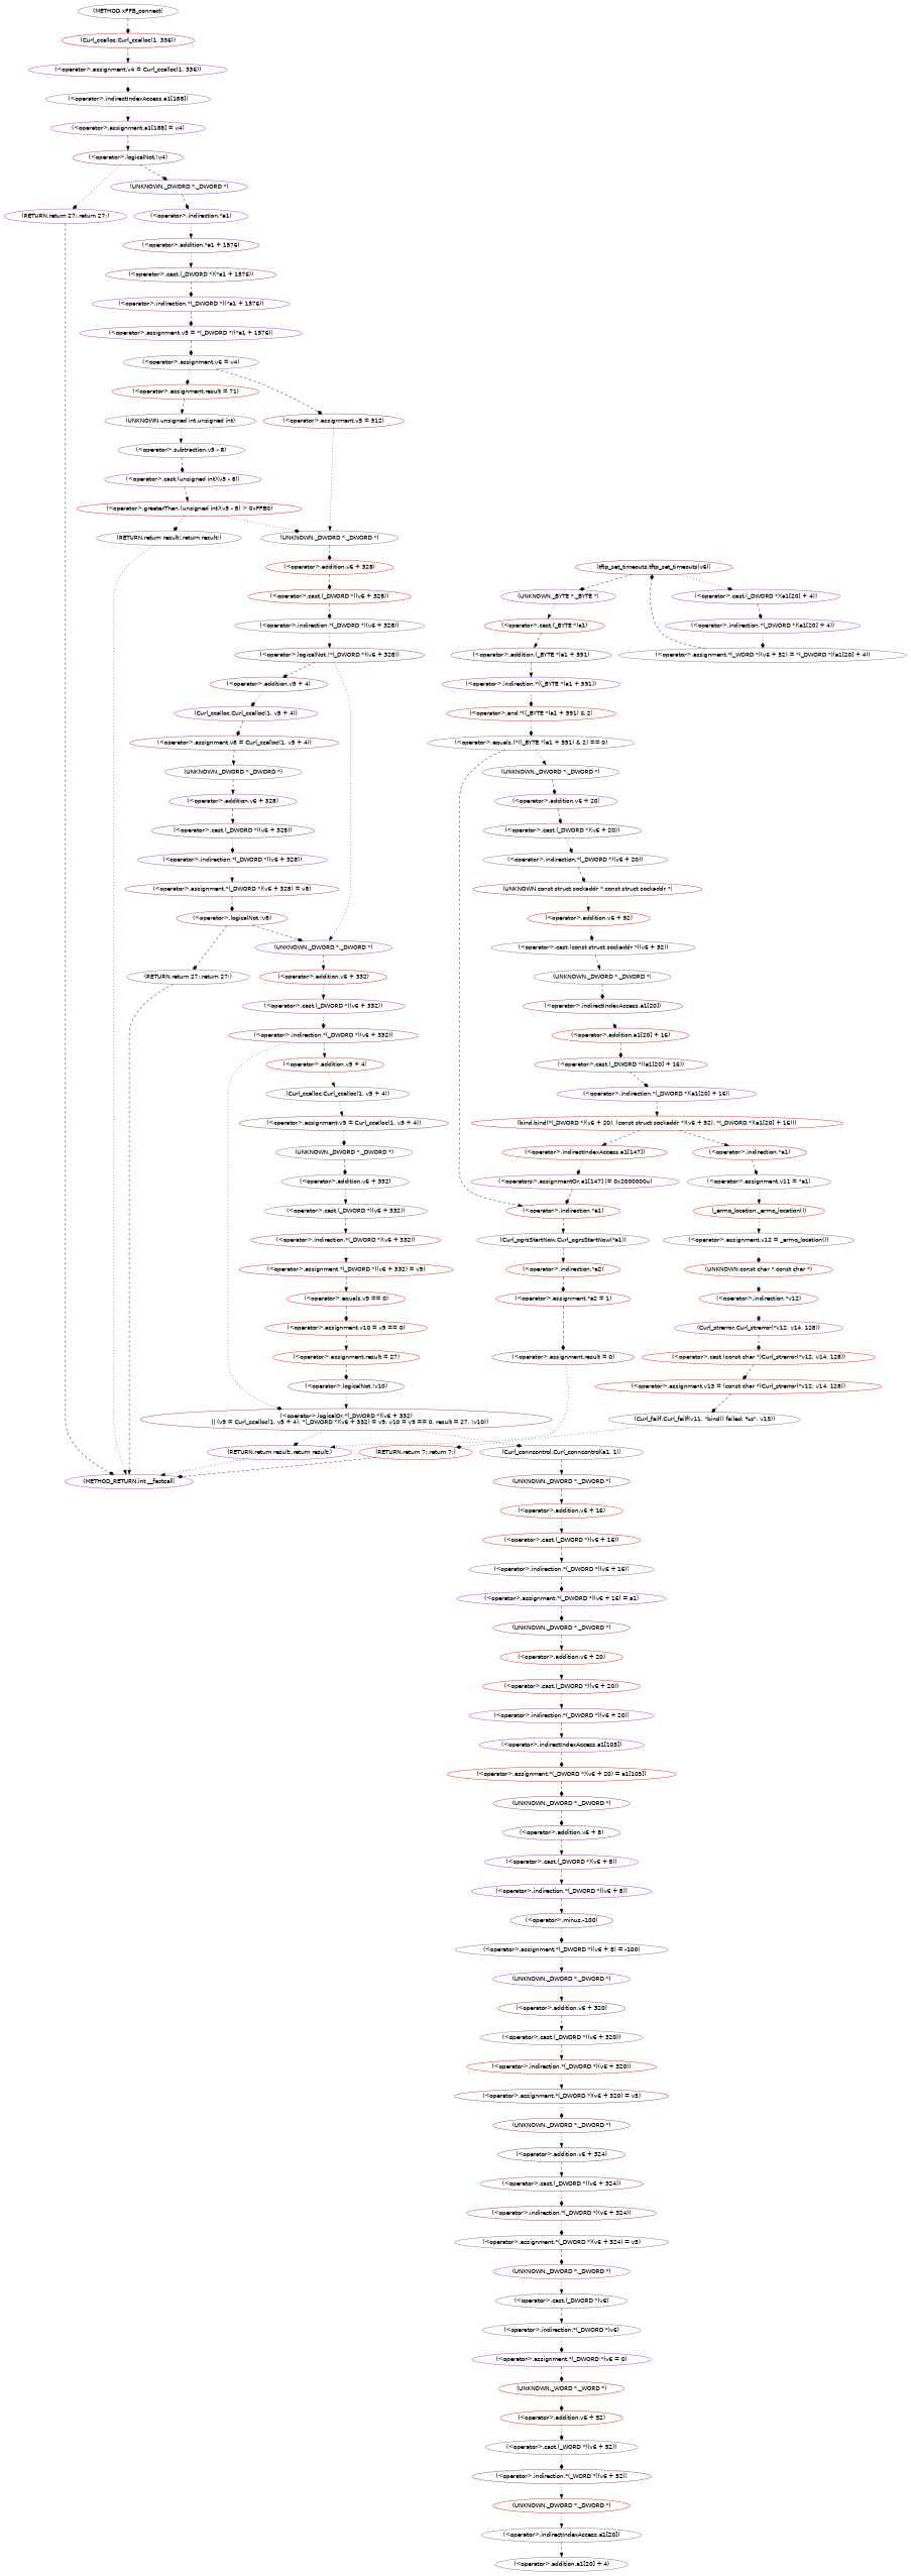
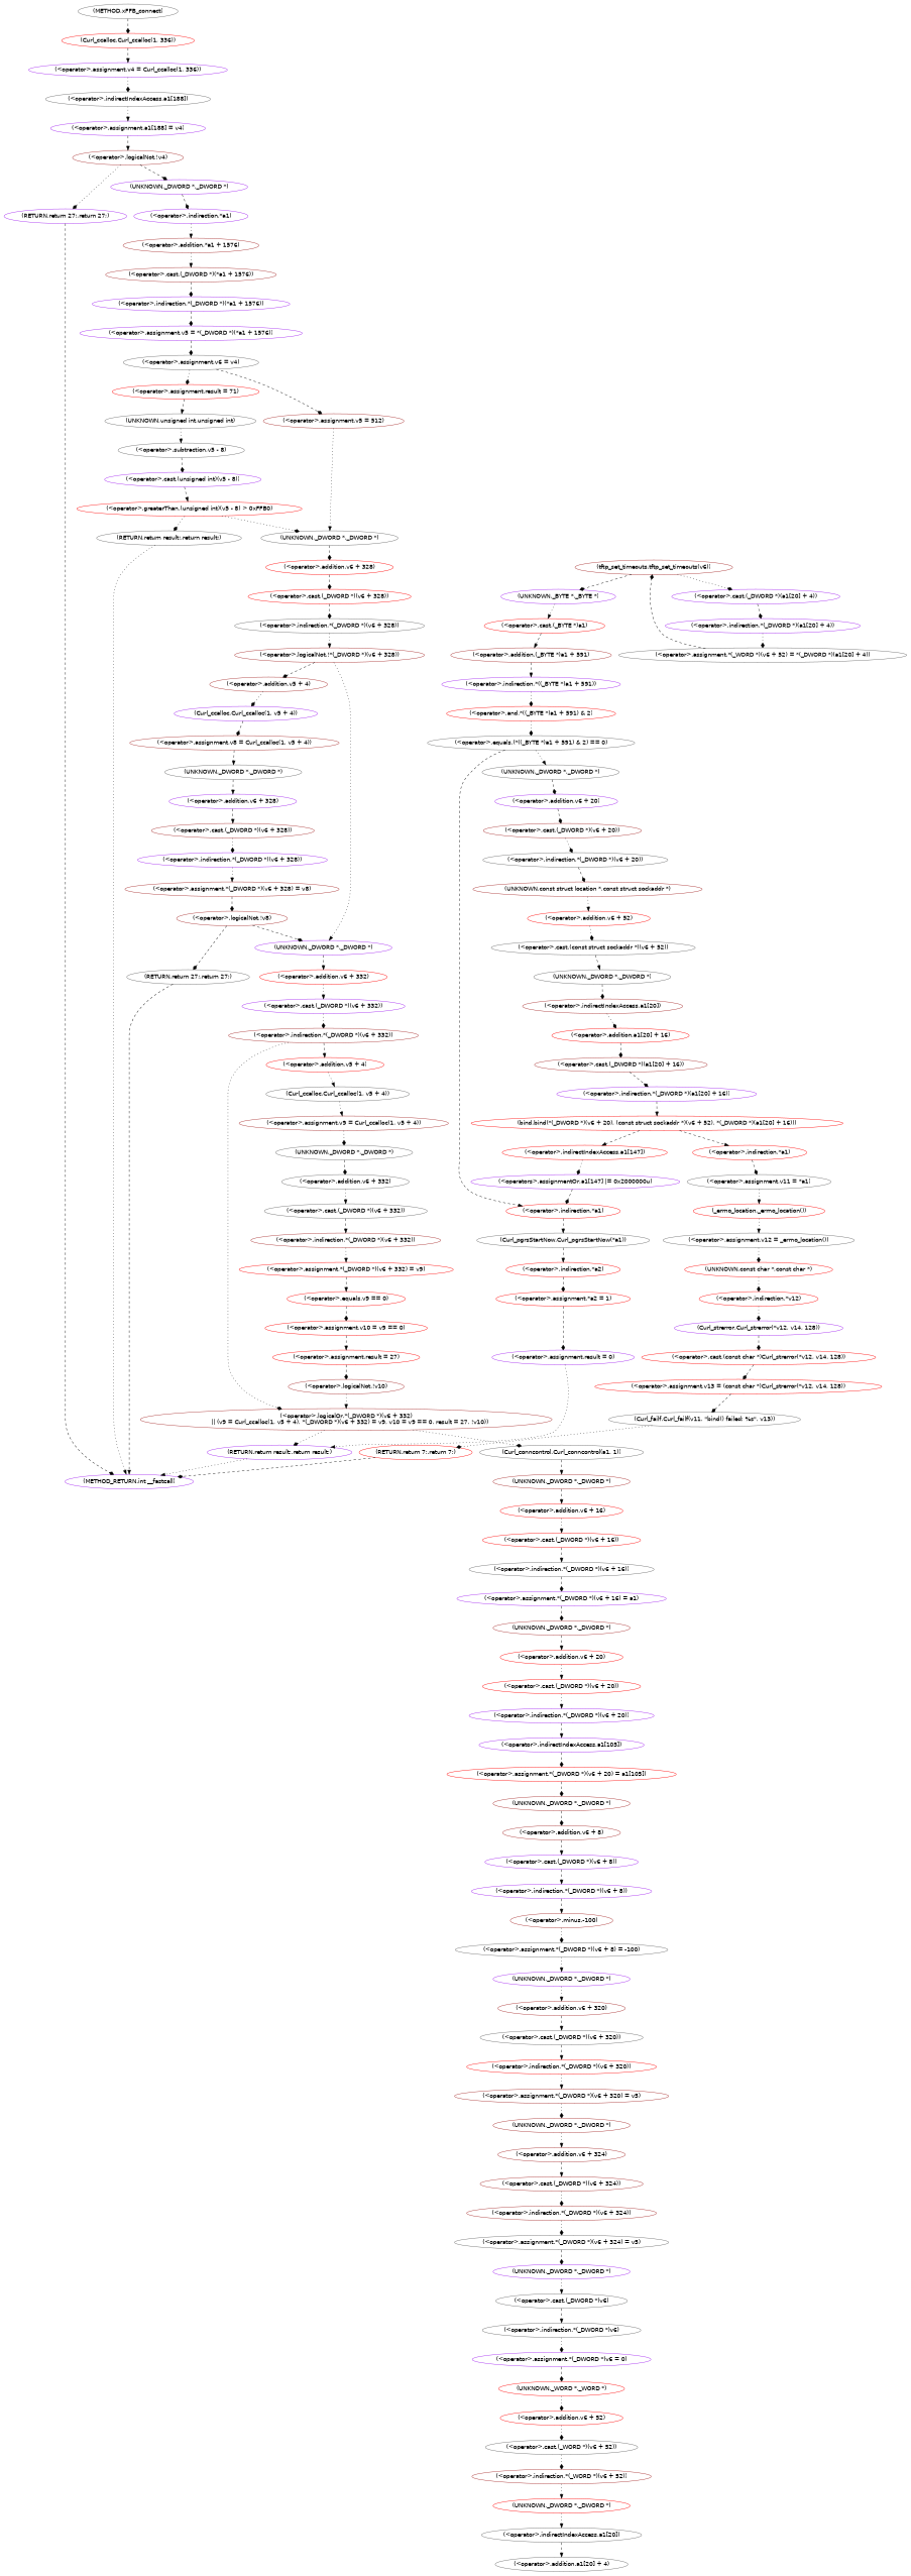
  digraph {
    fontname="DejaVu Sans"
    node [color=red fontname="DejaVu Sans"]
    edge [arrowhead=diamond fontname="DejaVu Sans" style=dashed]
    n1 [color=purple label="(<operator>.assignment,v4 = Curl_ccalloc(1, 336))"]
    n2 [color=gray40 label="(<operator>.indirectIndexAccess,a1[188])"]
    n3 [color=purple label="(<operator>.assignment,a1[188] = v4)"]
    n4 [label="(Curl_ccalloc,Curl_ccalloc(1, 336))"]
    n5 [color=brown label="(<operator>.logicalNot,!v4)"]
    n6 [color=purple label="(RETURN,return 27;,return 27;)"]
    n7 [color=purple label="(UNKNOWN,_DWORD *,_DWORD *)"]
    n8 [color=purple label="(METHOD_RETURN,int __fastcall)"]
    n9 [color=purple label="(<operator>.indirection,*a1)"]
    n10 [color=purple label="(<operator>.assignment,v5 = *(_DWORD *)(*a1 + 1576))"]
    n11 [color=gray40 label="(<operator>.assignment,v6 = v4)"]
    n12 [label="(<operator>.assignment,result = 71)"]
    n13 [color=brown label="(<operator>.assignment,v5 = 512)"]
    n14 [color=purple label="(<operator>.indirection,*(_DWORD *)(*a1 + 1576))"]
    n15 [color=brown label="(<operator>.cast,(_DWORD *)(*a1 + 1576))"]
    n16 [color=brown label="(<operator>.addition,*a1 + 1576)"]
    n17 [color=gray40 label="(UNKNOWN,unsigned int,unsigned int)"]
    n18 [color=gray40 label="(UNKNOWN,_DWORD *,_DWORD *)"]
    n19 [color=gray40 label="(<operator>.subtraction,v5 - 8)"]
    n20 [label="(<operator>.greaterThan,(unsigned int)(v5 - 8) > 0xFFB0)"]
    n21 [color=gray40 label="(RETURN,return result;,return result;)"]
    n22 [label="(<operator>.addition,v6 + 328)"]
    n23 [color=purple label="(<operator>.cast,(unsigned int)(v5 - 8))"]
    n24 [color=brown label="(<operator>.logicalNot,!*(_DWORD *)(v6 + 328))"]
    n25 [color=brown label="(<operator>.addition,v5 + 4)"]
    n26 [color=purple label="(UNKNOWN,_DWORD *,_DWORD *)"]
    n27 [color=purple label="(Curl_ccalloc,Curl_ccalloc(1, v5 + 4))"]
    n28 [label="(<operator>.addition,v6 + 332)"]
    n29 [color=gray40 label="(<operator>.indirection,*(_DWORD *)(v6 + 328))"]
    n30 [label="(<operator>.cast,(_DWORD *)(v6 + 328))"]
    n31 [color=brown label="(<operator>.assignment,v8 = Curl_ccalloc(1, v5 + 4))"]
    n32 [color=gray40 label="(UNKNOWN,_DWORD *,_DWORD *)"]
    n33 [color=purple label="(<operator>.addition,v6 + 328)"]
    n34 [color=brown label="(<operator>.assignment,*(_DWORD *)(v6 + 328) = v8)"]
    n35 [color=brown label="(<operator>.logicalNot,!v8)"]
    n36 [color=gray40 label="(RETURN,return 27;,return 27;)"]
    n37 [color=purple label="(<operator>.indirection,*(_DWORD *)(v6 + 328))"]
    n38 [color=brown label="(<operator>.cast,(_DWORD *)(v6 + 328))"]
    n39 [color=brown label="(<operator>.logicalOr,*(_DWORD *)(v6 + 332)\n    || (v9 = Curl_ccalloc(1, v5 + 4), *(_DWORD *)(v6 + 332) = v9, v10 = v9 == 0, result = 27, !v10))"]
    n40 [color=gray40 label="(Curl_conncontrol,Curl_conncontrol(a1, 1))"]
    n41 [color=purple label="(RETURN,return result;,return result;)"]
    n42 [color=brown label="(UNKNOWN,_DWORD *,_DWORD *)"]
    n43 [color=brown label="(<operator>.indirection,*(_DWORD *)(v6 + 332))"]
    n44 [label="(<operator>.addition,v5 + 4)"]
    n45 [color=gray40 label="(Curl_ccalloc,Curl_ccalloc(1, v5 + 4))"]
    n46 [color=purple label="(<operator>.cast,(_DWORD *)(v6 + 332))"]
    n47 [color=brown label="(<operator>.assignment,v9 = Curl_ccalloc(1, v5 + 4))"]
    n48 [color=gray40 label="(UNKNOWN,_DWORD *,_DWORD *)"]
    n49 [color=gray40 label="(<operator>.addition,v6 + 332)"]
    n50 [label="(<operator>.assignment,*(_DWORD *)(v6 + 332) = v9)"]
    n51 [label="(<operator>.equals,v9 == 0)"]
    n52 [label="(<operator>.assignment,v10 = v9 == 0)"]
    n53 [color=brown label="(<operator>.indirection,*(_DWORD *)(v6 + 332))"]
    n54 [color=gray40 label="(<operator>.cast,(_DWORD *)(v6 + 332))"]
    n55 [label="(<operator>.assignment,result = 27)"]
    n56 [color=brown label="(<operator>.logicalNot,!v10)"]
    n57 [label="(<operator>.addition,v6 + 16)"]
    n58 [color=purple label="(<operator>.assignment,*(_DWORD *)(v6 + 16) = a1)"]
    n59 [color=brown label="(UNKNOWN,_DWORD *,_DWORD *)"]
    n60 [label="(<operator>.addition,v6 + 20)"]
    n61 [color=gray40 label="(<operator>.indirection,*(_DWORD *)(v6 + 16))"]
    n62 [label="(<operator>.cast,(_DWORD *)(v6 + 16))"]
    n63 [label="(<operator>.assignment,*(_DWORD *)(v6 + 20) = a1[105])"]
    n64 [color=brown label="(UNKNOWN,_DWORD *,_DWORD *)"]
    n65 [color=brown label="(<operator>.addition,v6 + 8)"]
    n66 [color=purple label="(<operator>.indirection,*(_DWORD *)(v6 + 20))"]
    n67 [color=purple label="(<operator>.indirectIndexAccess,a1[105])"]
    n68 [label="(<operator>.cast,(_DWORD *)(v6 + 20))"]
    n69 [color=gray40 label="(<operator>.assignment,*(_DWORD *)(v6 + 8) = -100)"]
    n70 [color=purple label="(UNKNOWN,_DWORD *,_DWORD *)"]
    n71 [color=brown label="(<operator>.addition,v6 + 320)"]
    n72 [color=purple label="(<operator>.indirection,*(_DWORD *)(v6 + 8))"]
    n73 [color=brown label="(<operator>.minus,-100)"]
    n74 [color=purple label="(<operator>.cast,(_DWORD *)(v6 + 8))"]
    n75 [color=brown label="(<operator>.assignment,*(_DWORD *)(v6 + 320) = v5)"]
    n76 [color=brown label="(UNKNOWN,_DWORD *,_DWORD *)"]
    n77 [color=brown label="(<operator>.addition,v6 + 324)"]
    n78 [label="(<operator>.indirection,*(_DWORD *)(v6 + 320))"]
    n79 [color=gray40 label="(<operator>.cast,(_DWORD *)(v6 + 320))"]
    n80 [color=gray40 label="(<operator>.assignment,*(_DWORD *)(v6 + 324) = v5)"]
    n81 [color=purple label="(UNKNOWN,_DWORD *,_DWORD *)"]
    n82 [color=gray40 label="(<operator>.cast,(_DWORD *)v6)"]
    n83 [color=brown label="(<operator>.indirection,*(_DWORD *)(v6 + 324))"]
    n84 [color=brown label="(<operator>.cast,(_DWORD *)(v6 + 324))"]
    n85 [color=purple label="(<operator>.assignment,*(_DWORD *)v6 = 0)"]
    n86 [label="(UNKNOWN,_WORD *,_WORD *)"]
    n87 [label="(<operator>.addition,v6 + 52)"]
    n88 [color=gray40 label="(<operator>.indirection,*(_DWORD *)v6)"]
    n89 [color=gray40 label="(<operator>.assignment,*(_WORD *)(v6 + 52) = *(_DWORD *)(a1[20] + 4))"]
    n90 [color=brown label="(tftp_set_timeouts,tftp_set_timeouts(v6))"]
    n91 [color=purple label="(<operator>.cast,(_DWORD *)(a1[20] + 4))"]
    n92 [color=purple label="(UNKNOWN,_BYTE *,_BYTE *)"]
    n93 [color=brown label="(<operator>.indirection,*(_WORD *)(v6 + 52))"]
    n94 [label="(UNKNOWN,_DWORD *,_DWORD *)"]
    n95 [color=gray40 label="(<operator>.indirectIndexAccess,a1[20])"]
    n96 [color=gray40 label="(<operator>.cast,(_WORD *)(v6 + 52))"]
    n97 [color=purple label="(<operator>.indirection,*(_DWORD *)(a1[20] + 4))"]
    n98 [color=gray40 label="(<operator>.addition,a1[20] + 4)"]
    n99 [label="(<operator>.cast,(_BYTE *)a1)"]
    n100 [color=gray40 label="(<operator>.equals,(*((_BYTE *)a1 + 591) & 2) == 0)"]
    n101 [color=gray40 label="(UNKNOWN,_DWORD *,_DWORD *)"]
    n102 [label="(<operator>.indirection,*a1)"]
    n103 [color=purple label="(<operator>.addition,v6 + 20)"]
    n104 [color=gray40 label="(Curl_pgrsStartNow,Curl_pgrsStartNow(*a1))"]
    n105 [label="(<operator>.and,*((_BYTE *)a1 + 591) & 2)"]
    n106 [color=purple label="(<operator>.indirection,*((_BYTE *)a1 + 591))"]
    n107 [color=brown label="(<operator>.addition,(_BYTE *)a1 + 591)"]
    n108 [label="(bind,bind(*(_DWORD *)(v6 + 20), (const struct sockaddr *)(v6 + 52), *(_DWORD *)(a1[20] + 16)))"]
    n109 [label="(<operator>.indirection,*a1)"]
    n110 [label="(<operator>.indirectIndexAccess,a1[147])"]
    n111 [color=gray40 label="(<operator>.assignment,v11 = *a1)"]
    n112 [color=purple label="(<operators>.assignmentOr,a1[147] |= 0x2000000u)"]
    n113 [color=gray40 label="(<operator>.indirection,*(_DWORD *)(v6 + 20))"]
-   n114 [color=brown label="(UNKNOWN,const struct sockaddr *,const struct sockaddr *)"]
+   n114 [color=brown label="(UNKNOWN,const struct location *,const struct sockaddr *)"]
    n115 [label="(<operator>.addition,v6 + 52)"]
    n116 [color=brown label="(<operator>.cast,(_DWORD *)(v6 + 20))"]
    n117 [color=gray40 label="(<operator>.cast,(const struct sockaddr *)(v6 + 52))"]
    n118 [color=gray40 label="(UNKNOWN,_DWORD *,_DWORD *)"]
    n119 [color=brown label="(<operator>.indirectIndexAccess,a1[20])"]
    n120 [color=purple label="(<operator>.indirection,*(_DWORD *)(a1[20] + 16))"]
    n121 [color=brown label="(<operator>.cast,(_DWORD *)(a1[20] + 16))"]
    n122 [label="(<operator>.addition,a1[20] + 16)"]
    n123 [label="(_errno_location,_errno_location())"]
    n124 [color=gray40 label="(<operator>.assignment,v12 = _errno_location())"]
    n125 [label="(UNKNOWN,const char *,const char *)"]
    n126 [label="(<operator>.indirection,*v12)"]
    n127 [label="(<operator>.assignment,v13 = (const char *)Curl_strerror(*v12, v14, 128))"]
    n128 [color=gray40 label="(Curl_failf,Curl_failf(v11, \"bind() failed; %s\", v13))"]
    n129 [label="(RETURN,return 7;,return 7;)"]
    n130 [label="(<operator>.cast,(const char *)Curl_strerror(*v12, v14, 128))"]
    n131 [color=purple label="(Curl_strerror,Curl_strerror(*v12, v14, 128))"]
    n132 [label="(<operator>.indirection,*a2)"]
    n133 [label="(<operator>.assignment,*a2 = 1)"]
-   n134 [color=brown label="(<operator>.assignment,result = 0)"]
+   n134 [color=purple label="(<operator>.assignment,result = 0)"]
    n135 [color=gray40 label="(METHOD,xFFB_connect)"]
    n1 -> n2 [style=dotted]
    n2 -> n3 [arrowhead=normal style=dotted]
    n3 -> n5 [arrowhead=normal]
    n4 -> n1 [arrowhead=normal]
    n5 -> n6 [style=dotted]
    n5 -> n7
    n6 -> n8
    n7 -> n9
    n9 -> n16 [arrowhead=normal style=dotted]
    n10 -> n11
    n11 -> n12 [style=dotted]
    n11 -> n13
    n12 -> n17 [arrowhead=normal]
    n13 -> n18 [arrowhead=normal style=dotted]
    n14 -> n10
    n15 -> n14
    n16 -> n15 [arrowhead=normal style=dotted]
    n17 -> n19 [arrowhead=normal style=dotted]
    n18 -> n22
    n19 -> n23
    n20 -> n18 [style=dotted]
    n20 -> n21 [style=dotted]
    n21 -> n8 [arrowhead=normal style=dotted]
    n22 -> n30
    n23 -> n20 [arrowhead=normal]
    n24 -> n25
    n24 -> n26 [arrowhead=normal style=dotted]
    n25 -> n27 [style=dotted]
    n26 -> n28 [arrowhead=normal]
    n27 -> n31
    n28 -> n46 [arrowhead=normal style=dotted]
    n29 -> n24 [arrowhead=normal style=dotted]
    n30 -> n29
    n31 -> n32 [arrowhead=normal]
    n32 -> n33 [arrowhead=normal]
    n33 -> n38 [arrowhead=normal]
    n34 -> n35
    n35 -> n26
    n35 -> n36
    n36 -> n8 [arrowhead=normal]
    n37 -> n34 [arrowhead=normal style=dotted]
    n38 -> n37 [style=dotted]
    n39 -> n40 [style=dotted]
    n39 -> n41 [style=dotted]
    n40 -> n42 [arrowhead=normal]
    n41 -> n8 [arrowhead=normal style=dotted]
    n42 -> n57 [arrowhead=normal]
    n43 -> n39 [style=dotted]
    n43 -> n44 [arrowhead=normal]
    n44 -> n45 [arrowhead=normal style=dotted]
    n45 -> n47 [arrowhead=normal style=dotted]
    n46 -> n43 [style=dotted]
    n47 -> n48 [style=dotted]
    n48 -> n49
    n49 -> n54 [arrowhead=normal style=dotted]
    n50 -> n51 [arrowhead=normal]
    n51 -> n52
    n52 -> n55 [arrowhead=normal]
    n53 -> n50 [arrowhead=normal style=dotted]
    n54 -> n53 [arrowhead=normal]
    n55 -> n56
    n56 -> n39 [arrowhead=normal style=dotted]
    n57 -> n62 [arrowhead=normal style=dotted]
    n58 -> n59
    n59 -> n60 [arrowhead=normal]
    n60 -> n68 [arrowhead=normal style=dotted]
    n61 -> n58
    n62 -> n61 [arrowhead=normal]
    n63 -> n64
    n64 -> n65
    n65 -> n74 [arrowhead=normal]
    n66 -> n67 [arrowhead=normal]
    n67 -> n63
    n68 -> n66 [arrowhead=normal style=dotted]
    n69 -> n70 [arrowhead=normal style=dotted]
    n70 -> n71 [arrowhead=normal style=dotted]
    n71 -> n79 [arrowhead=normal]
    n72 -> n73 [arrowhead=normal]
    n73 -> n69 [style=dotted]
    n74 -> n72 [arrowhead=normal]
    n75 -> n76 [style=dotted]
    n76 -> n77 [arrowhead=normal style=dotted]
    n77 -> n84 [arrowhead=normal]
    n78 -> n75 [arrowhead=normal style=dotted]
    n79 -> n78 [arrowhead=normal]
    n80 -> n81
    n81 -> n82 [arrowhead=normal style=dotted]
    n82 -> n88 [arrowhead=normal]
    n83 -> n80 [style=dotted]
    n84 -> n83 [style=dotted]
    n85 -> n86
    n86 -> n87 [style=dotted]
    n87 -> n96 [style=dotted]
    n88 -> n85 [style=dotted]
    n89 -> n90
    n90 -> n91 [style=dotted]
    n90 -> n92
    n91 -> n97
    n92 -> n99 [arrowhead=normal style=dotted]
    n93 -> n94 [arrowhead=normal style=dotted]
    n94 -> n95 [arrowhead=normal style=dotted]
    n95 -> n98 [arrowhead=normal]
    n96 -> n93 [style=dotted]
    n97 -> n89 [style=dotted]
    n99 -> n107 [arrowhead=normal]
    n100 -> n101 [arrowhead=normal style=dotted]
    n100 -> n102 [arrowhead=normal]
    n101 -> n103
    n102 -> n104 [arrowhead=normal]
    n103 -> n116
    n104 -> n132 [arrowhead=normal]
    n105 -> n100 [style=dotted]
    n106 -> n105 [style=dotted]
    n107 -> n106 [arrowhead=normal]
    n108 -> n109 [arrowhead=normal]
    n108 -> n110 [arrowhead=normal]
    n109 -> n111
    n110 -> n112 [style=dotted]
    n111 -> n123 [arrowhead=normal style=dotted]
    n112 -> n102
    n113 -> n114
    n114 -> n115 [arrowhead=normal style=dotted]
    n115 -> n117 [style=dotted]
    n116 -> n113 [style=dotted]
    n117 -> n118 [arrowhead=normal]
    n118 -> n119
    n119 -> n122 [style=dotted]
    n120 -> n108 [arrowhead=normal]
    n121 -> n120
    n122 -> n121
    n123 -> n124 [arrowhead=normal style=dotted]
    n124 -> n125 [style=dotted]
    n125 -> n126 [style=dotted]
    n126 -> n131 [style=dotted]
    n127 -> n128
    n128 -> n129 [style=dotted]
    n129 -> n8
    n130 -> n127
    n131 -> n130
    n132 -> n133
    n133 -> n134
    n134 -> n41 [arrowhead=normal style=dotted]
    n135 -> n4
  }
